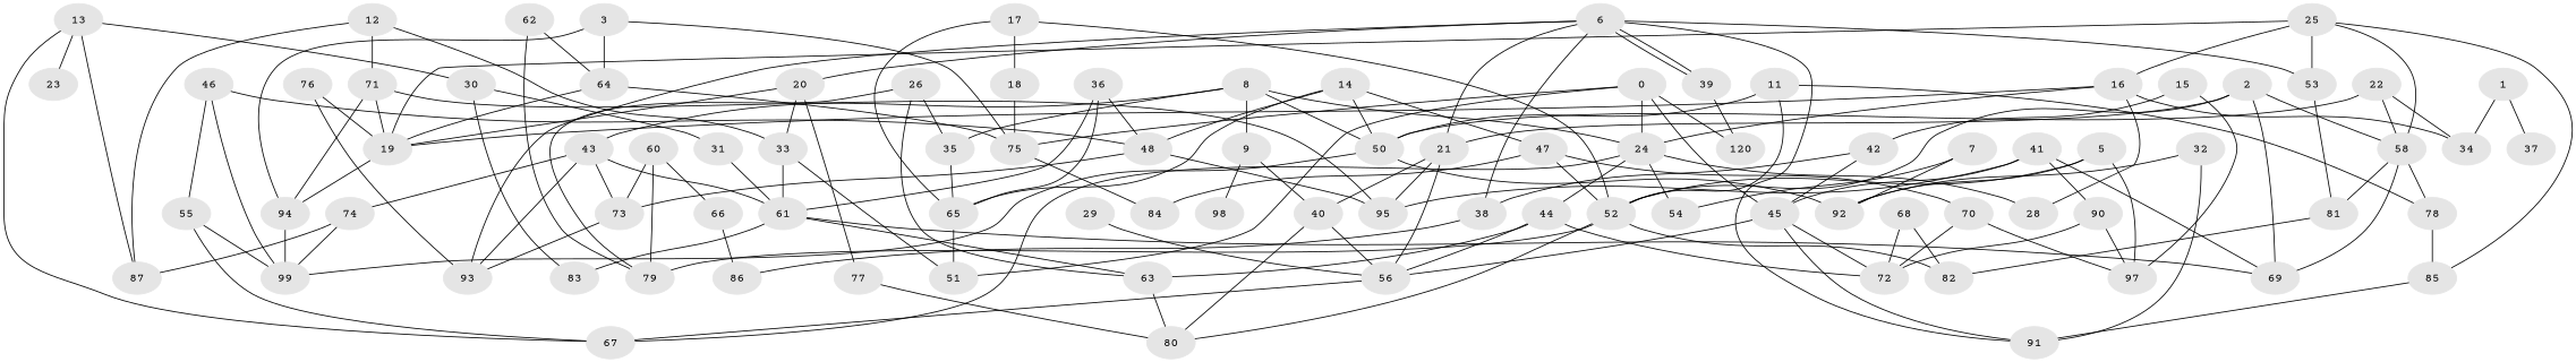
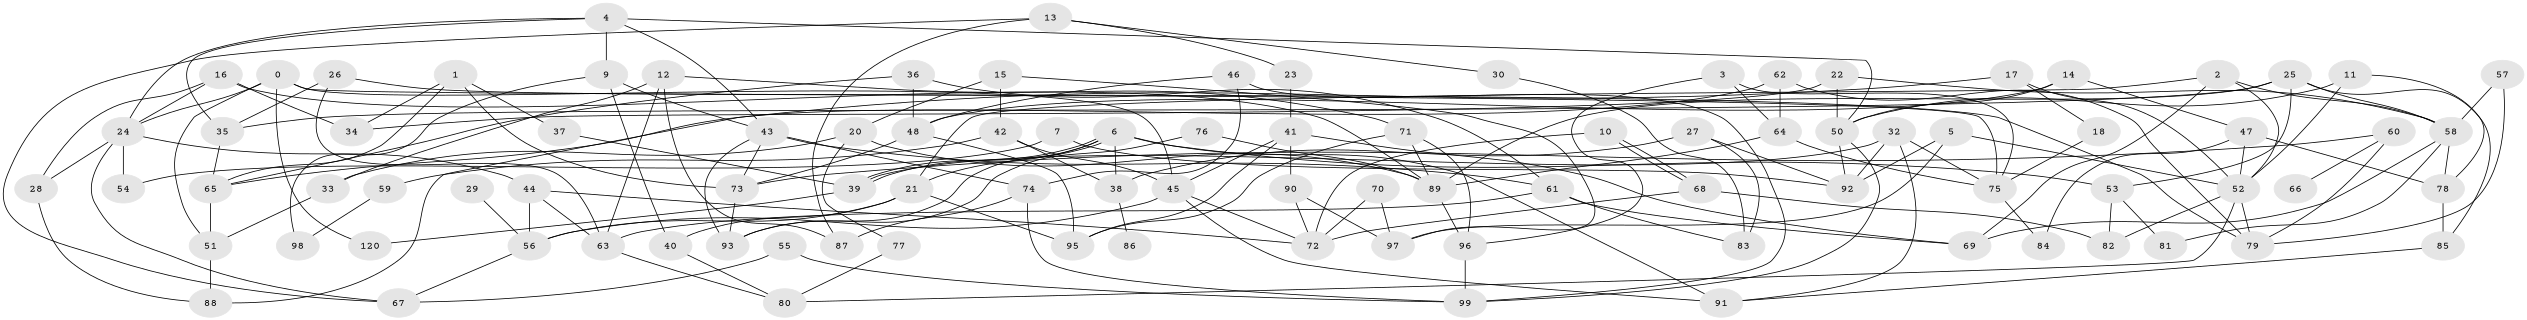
  graph {
    fontname="Courier Prime"
    node [color=gray90 fontname="Courier Prime" style=filled]
    edge [fontname="Courier Prime"]
    1
    34
    37
    73
    39
    93
    2
    21
    52
    58
    69
    40
    56
    95
    79
    80
    82
    78
    81
    3
    75
-   94
+   94 [label=96]
    64
    84
    99
-   4 [label=8]
+   4
    9
    24
    35
    43
    50
    98
    16
    28
-   89 [label=19]
+   89
    54
    67
    44
    65
    61
    74
    92
    5
    97
    6
    38
    53
    91
    29
    86
    n51 [label=120]
    7
    n53 [label=0]
    45
    51
    72
+   88
+   10
    68
    11
    85
    12
    33
    63
    71
    87
    13
    23
    30
    41
    83
-   31
    14
    47
    48
    15
    20
    42
    77
+   59
    17
    18
    22
    90
    70
    25
    26
+   27
    32
    36
    46
    55
+   57
    60
    66
    62
    76
    1 -- 34
    1 -- 37
+   1 -- 73
+   37 -- 39
    73 -- 93
    39 -- n51
    2 -- 21
    2 -- 52
    2 -- 58
    2 -- 69
    21 -- 40
    21 -- 56
    21 -- 95
    52 -- 79
    52 -- 80
    52 -- 82
    58 -- 69
    58 -- 78
    58 -- 81
-   40 -- 56
    40 -- 80
    56 -- 67
    78 -- 85
    3 -- 75
    3 -- 94
    3 -- 64
    75 -- 84
    94 -- 99
    64 -- 75
    64 -- 89
    4 -- 9
    4 -- 24
    4 -- 35
    4 -- 43
    4 -- 50
    9 -- 40
+   9 -- 43
    9 -- 98
    24 -- 28
    24 -- 54
    24 -- 67
    24 -- 44
    35 -- 65
    43 -- 73
    43 -- 93
    43 -- 61
    43 -- 74
    50 -- 99
    50 -- 92
    16 -- 34
    16 -- 24
    16 -- 28
    16 -- 89
+   28 -- 88
    89 -- 94
    44 -- 56
    44 -- 72
    44 -- 63
    65 -- 51
    61 -- 69
    61 -- 63
    61 -- 83
    74 -- 99
    74 -- 87
    5 -- 52
    5 -- 92
    5 -- 97
    6 -- 39
    6 -- 39
    6 -- 93
    6 -- 21
    6 -- 38
    6 -- 53
    6 -- 91
    38 -- 86
-   81 -- 82
+   53 -- 82
    53 -- 81
    29 -- 56
    7 -- 54
    7 -- 92
    n53 -- 75
    n53 -- 24
    n53 -- n51
    n53 -- 45
    n53 -- 51
    45 -- 56
    45 -- 91
    45 -- 72
+   51 -- 88
+   10 -- 72
+   10 -- 68
+   10 -- 68
    68 -- 82
    68 -- 72
    11 -- 52
    11 -- 78
    11 -- 50
    85 -- 91
    12 -- 33
+   12 -- 63
    12 -- 71
    12 -- 87
-   33 -- 61
    33 -- 51
    63 -- 80
    71 -- 95
    71 -- 94
    71 -- 89
    13 -- 67
    13 -- 87
    13 -- 23
    13 -- 30
+   23 -- 41
    30 -- 83
-   30 -- 31
    41 -- 69
    41 -- 95
    41 -- 45
    41 -- 90
-   31 -- 61
    14 -- 50
-   14 -- 65
+   1 -- 65
    14 -- 47
    14 -- 48
    47 -- 52
-   47 -- 70
+   47 -- 78
    47 -- 84
    48 -- 73
    48 -- 95
    15 -- 97
-   6 -- 20
+   15 -- 20
    15 -- 42
    20 -- 89
    20 -- 33
    20 -- 77
    42 -- 38
    42 -- 45
+   42 -- 59
    77 -- 80
+   59 -- 98
    17 -- 52
    17 -- 65
    17 -- 18
    18 -- 75
    22 -- 34
    22 -- 58
    22 -- 50
    90 -- 97
    90 -- 72
    70 -- 97
    70 -- 72
    25 -- 58
-   25 -- 16
+   25 -- 35
    25 -- 89
    25 -- 53
    25 -- 85
    26 -- 79
    26 -- 35
    26 -- 63
+   27 -- 92
+   27 -- 38
+   27 -- 83
+   32 -- 39
+   32 -- 75
    32 -- 92
    32 -- 91
    36 -- 65
    36 -- 61
    36 -- 48
    46 -- 99
    46 -- 48
-   46 -- 55
+   46 -- 74
    55 -- 99
    55 -- 67
+   57 -- 58
+   57 -- 79
    60 -- 73
    60 -- 79
    60 -- 66
-   66 -- 86
    62 -- 79
    62 -- 64
+   62 -- 88
    76 -- 93
    76 -- 89
  }
